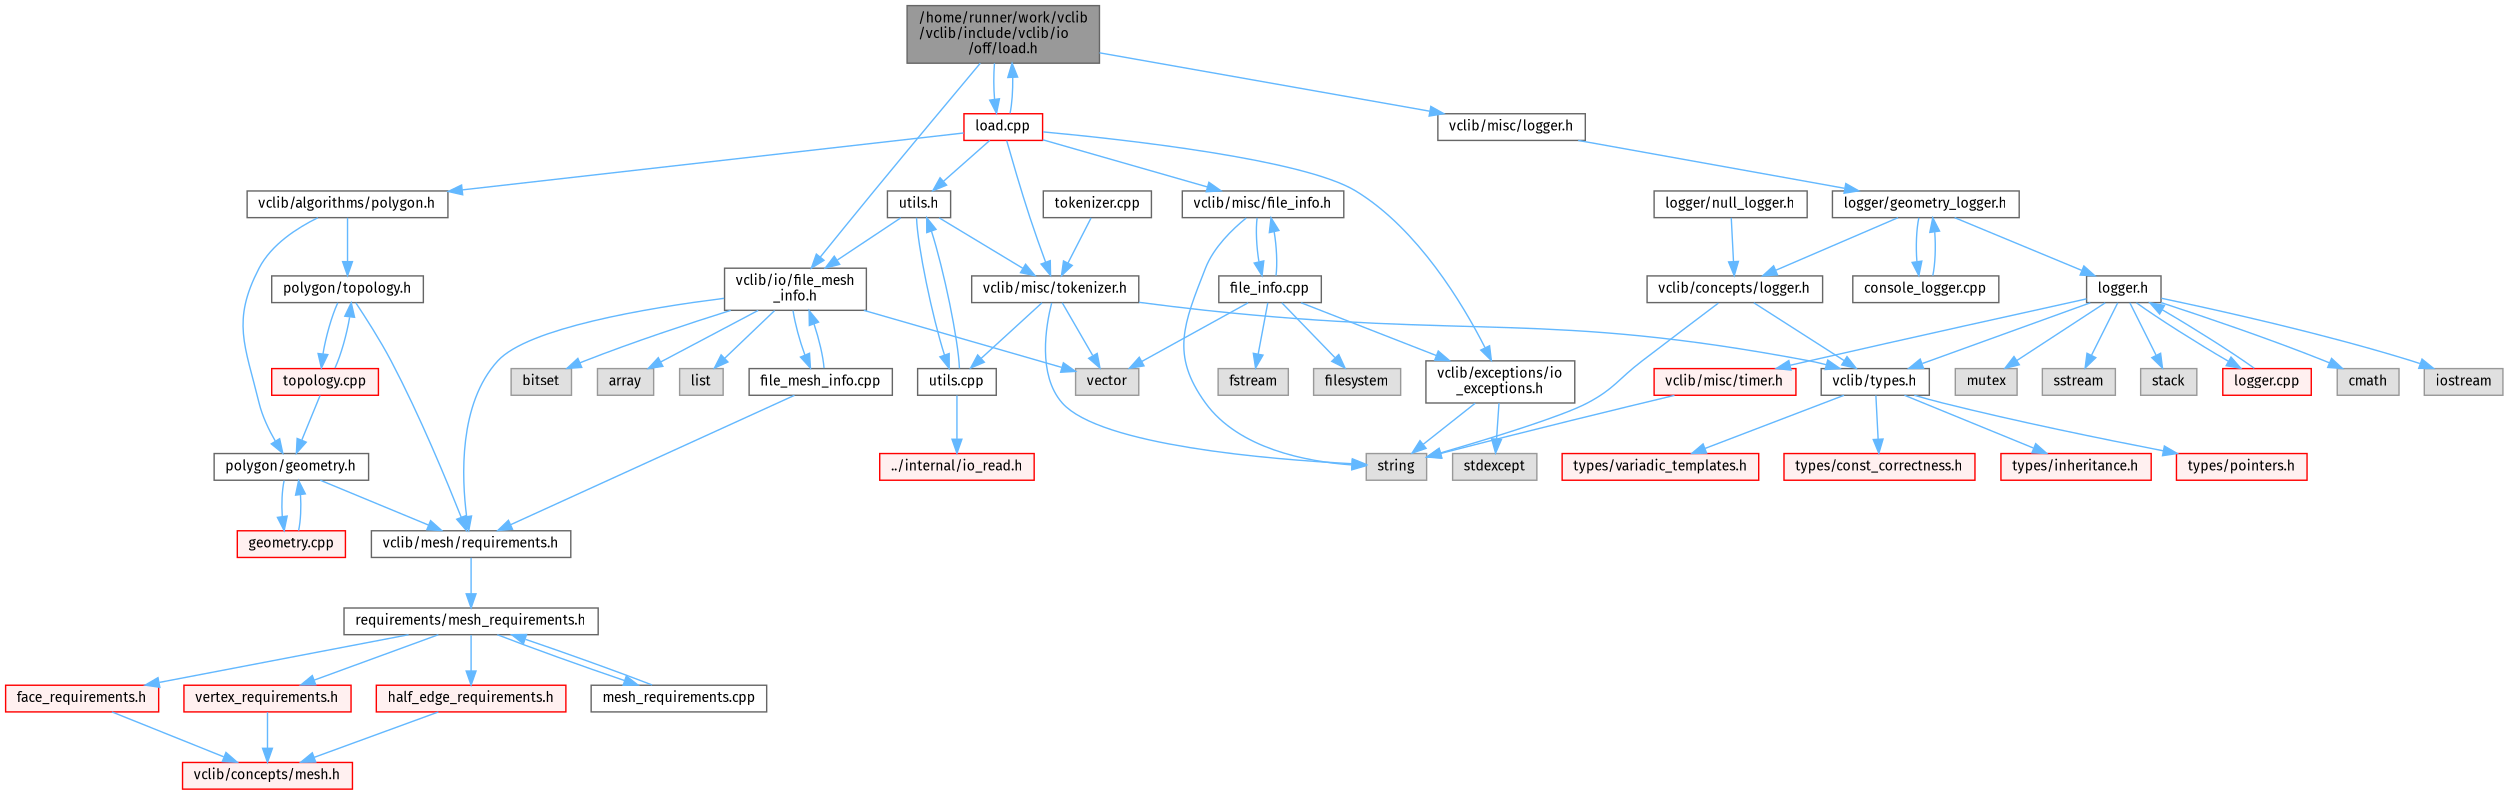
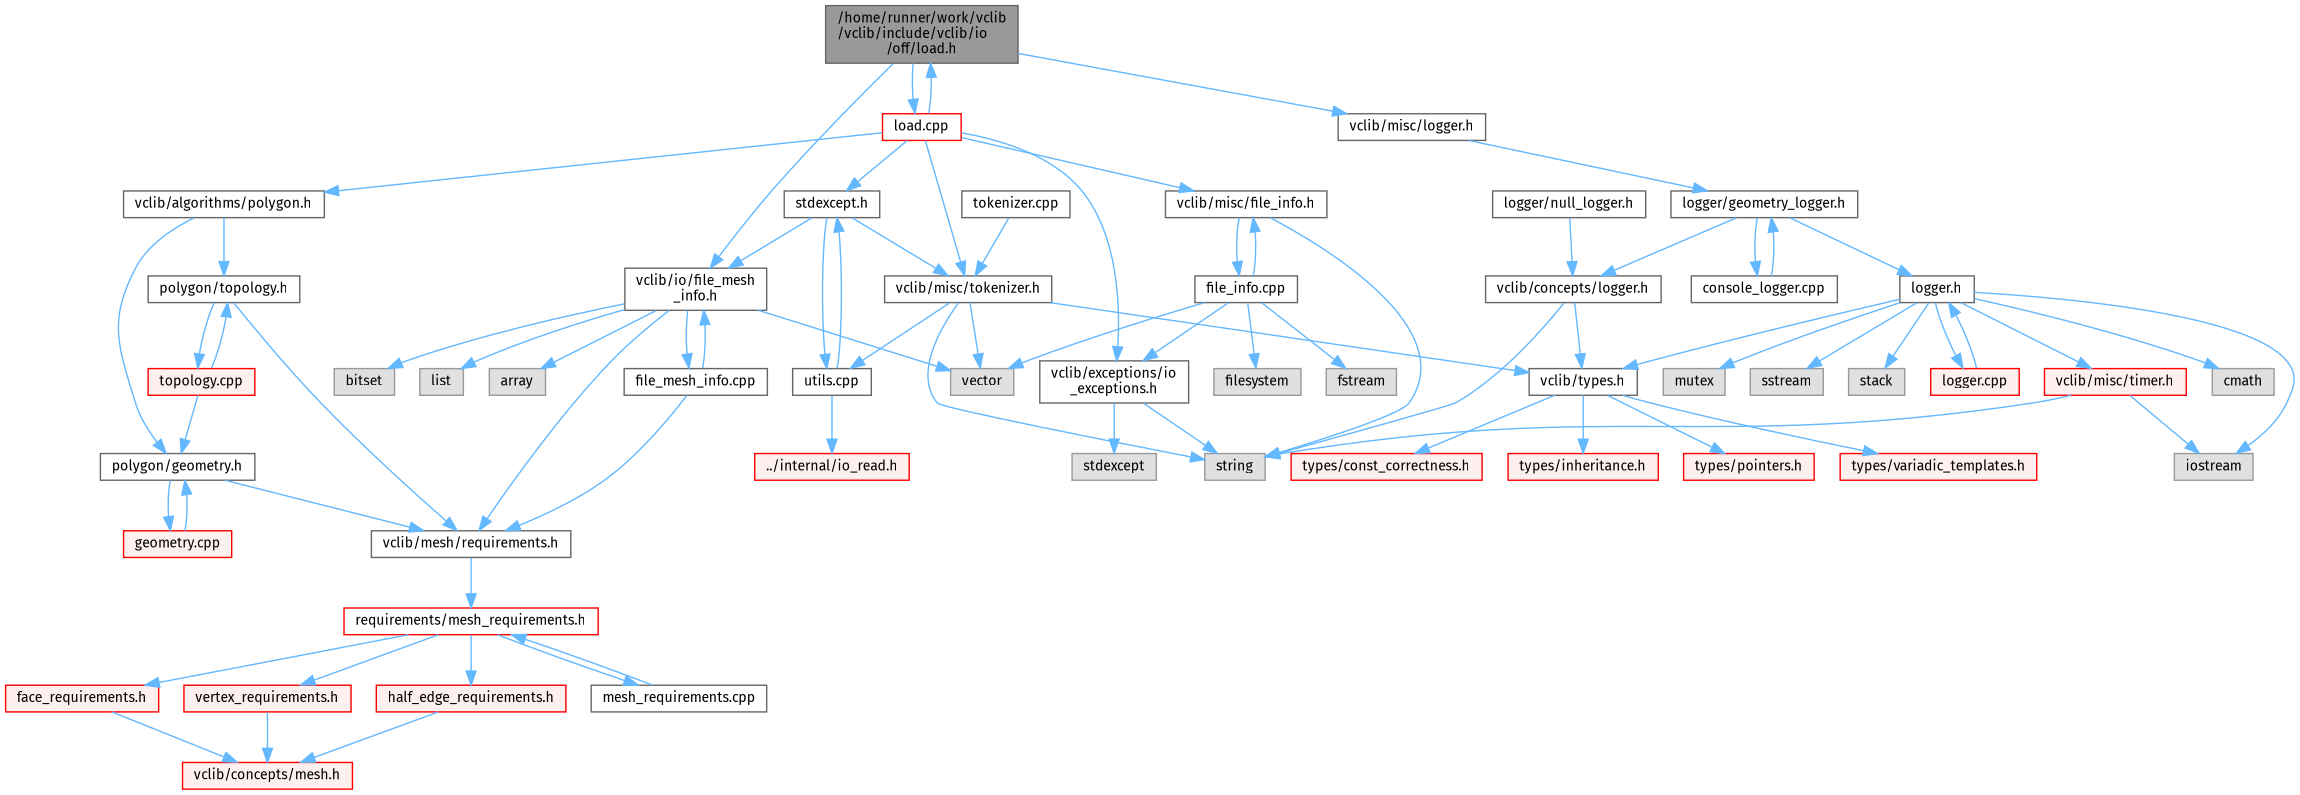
  digraph {
    fontname="Fira Sans"
    node [color=grey40 fillcolor=white fontname="Fira Sans" fontsize=10 shape=box style=filled]
    edge [color=steelblue1 fontname="Fira Sans" fontsize=10 labelfontname=Helvetica labelfontsize=10 style=solid]
    n1 [color=gray40 fillcolor=grey60 fontcolor=black height=0.2 label="/home/runner/work/vclib\l/vclib/include/vclib/io\l/off/load.h" width=0.4]
    n2 [height=0.2 label="vclib/io/file_mesh\l_info.h" width=0.4]
    n3 [height=0.2 label="vclib/misc/logger.h" width=0.4]
    n4 [color=red height=0.2 label="load.cpp" width=0.4]
    n5 [color=grey60 fillcolor="#E0E0E0" height=0.2 label=array width=0.4]
    n6 [color=grey60 fillcolor="#E0E0E0" height=0.2 label=list width=0.4]
    n7 [color=grey60 fillcolor="#E0E0E0" height=0.2 label=vector width=0.4]
    n8 [color=grey60 fillcolor="#E0E0E0" height=0.2 label=bitset width=0.4]
    n9 [height=0.2 label="vclib/mesh/requirements.h" width=0.4]
    n10 [height=0.2 label="file_mesh_info.cpp" width=0.4]
    n11 [height=0.2 label="logger/geometry_logger.h" width=0.4]
    n12 [height=0.2 label="vclib/algorithms/polygon.h" width=0.4]
    n13 [height=0.2 label="vclib/exceptions/io\l_exceptions.h" width=0.4]
    n14 [height=0.2 label="vclib/misc/file_info.h" width=0.4]
    n15 [height=0.2 label="vclib/misc/tokenizer.h" width=0.4]
-   n16 [height=0.2 label="utils.h" width=0.4]
+   n16 [height=0.2 label="stdexcept.h" width=0.4]
    n17 [color=grey60 fillcolor="#E0E0E0" height=0.2 label=string width=0.4]
-   n18 [height=0.2 label="requirements/mesh_requirements.h" width=0.4]
+   n18 [color=red height=0.2 label="requirements/mesh_requirements.h" width=0.4]
    n19 [color=red fillcolor="#FFF0F0" height=0.2 label="half_edge_requirements.h" width=0.4]
    n20 [color=red fillcolor="#FFF0F0" height=0.2 label="face_requirements.h" width=0.4]
    n21 [color=red fillcolor="#FFF0F0" height=0.2 label="vertex_requirements.h" width=0.4]
    n22 [height=0.2 label="mesh_requirements.cpp" width=0.4]
    n23 [color=red fillcolor="#FFF0F0" height=0.2 label="vclib/concepts/mesh.h" width=0.4]
    n24 [height=0.2 label="logger.h" width=0.4]
    n25 [height=0.2 label="vclib/concepts/logger.h" width=0.4]
    n26 [height=0.2 label="console_logger.cpp" width=0.4]
    n27 [height=0.2 label="logger/null_logger.h" width=0.4]
    n28 [color=grey60 fillcolor="#E0E0E0" height=0.2 label=cmath width=0.4]
    n29 [color=grey60 fillcolor="#E0E0E0" height=0.2 label=iostream width=0.4]
    n30 [color=grey60 fillcolor="#E0E0E0" height=0.2 label=mutex width=0.4]
    n31 [color=grey60 fillcolor="#E0E0E0" height=0.2 label=sstream width=0.4]
    n32 [color=grey60 fillcolor="#E0E0E0" height=0.2 label=stack width=0.4]
    n33 [color=red fillcolor="#FFF0F0" height=0.2 label="vclib/misc/timer.h" width=0.4]
    n34 [height=0.2 label="vclib/types.h" width=0.4]
    n35 [color=red fillcolor="#FFF0F0" height=0.2 label="logger.cpp" width=0.4]
    n36 [color=red fillcolor="#FFF0F0" height=0.2 label="types/const_correctness.h" width=0.4]
    n37 [color=red fillcolor="#FFF0F0" height=0.2 label="types/inheritance.h" width=0.4]
    n38 [color=red fillcolor="#FFF0F0" height=0.2 label="types/pointers.h" width=0.4]
    n39 [color=red fillcolor="#FFF0F0" height=0.2 label="types/variadic_templates.h" width=0.4]
    n40 [height=0.2 label="polygon/geometry.h" width=0.4]
    n41 [height=0.2 label="polygon/topology.h" width=0.4]
    n42 [color=grey60 fillcolor="#E0E0E0" height=0.2 label=stdexcept width=0.4]
    n43 [height=0.2 label="file_info.cpp" width=0.4]
    n44 [height=0.2 label="utils.cpp" width=0.4]
    n45 [color=red fillcolor="#FFF0F0" height=0.2 label="geometry.cpp" width=0.4]
    n46 [color=red fillcolor="#FFF0F0" height=0.2 label="topology.cpp" width=0.4]
    n47 [color=grey60 fillcolor="#E0E0E0" height=0.2 label=fstream width=0.4]
    n48 [color=grey60 fillcolor="#E0E0E0" height=0.2 label=filesystem width=0.4]
    n49 [height=0.2 label="tokenizer.cpp" width=0.4]
    n50 [color=red fillcolor="#FFF0F0" height=0.2 label="../internal/io_read.h" width=0.4]
    n1 -> n2
    n1 -> n3
    n1 -> n4
    n2 -> n5
    n2 -> n6
    n2 -> n7
    n2 -> n8
    n2 -> n9
    n2 -> n10
    n3 -> n11
    n4 -> n1
    n4 -> n12
    n4 -> n13
    n4 -> n14
    n4 -> n15
    n4 -> n16
    n9 -> n18
    n10 -> n2
    n10 -> n9
    n11 -> n24
    n11 -> n25
    n11 -> n26
    n12 -> n40
    n12 -> n41
    n13 -> n17
    n13 -> n42
    n14 -> n17
    n14 -> n43
    n15 -> n7
    n15 -> n17
    n15 -> n34
    n15 -> n44
    n16 -> n2
    n16 -> n15
    n16 -> n44
    n18 -> n19
    n18 -> n20
    n18 -> n21
    n18 -> n22
    n19 -> n23
    n20 -> n23
    n21 -> n23
    n22 -> n18
    n24 -> n28
    n24 -> n29
    n24 -> n30
    n24 -> n31
    n24 -> n32
    n24 -> n33
    n24 -> n34
    n24 -> n35
    n25 -> n17
    n25 -> n34
    n26 -> n11
    n27 -> n25
    n33 -> n17
+   n33 -> n29
    n34 -> n36
    n34 -> n37
    n34 -> n38
    n34 -> n39
    n35 -> n24
    n40 -> n9
    n40 -> n45
    n41 -> n9
    n41 -> n46
    n43 -> n7
    n43 -> n13
    n43 -> n14
    n43 -> n47
    n43 -> n48
    n44 -> n16
    n44 -> n50
    n45 -> n40
    n46 -> n40
    n46 -> n41
    n49 -> n15
  }
